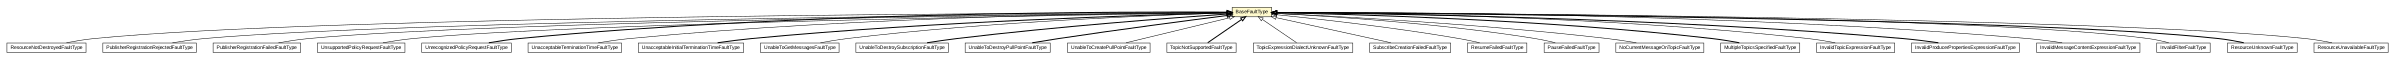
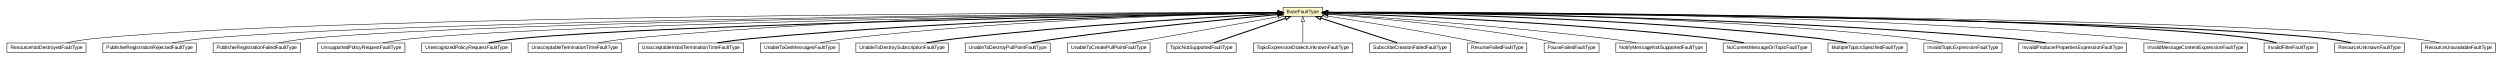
  digraph {
    nodesep=0.25
    ranksep=0.5
    node [fontcolor=black fontname=arial fontsize=10.0 shape=plaintext]
    edge [arrowtail=empty dir=back fontname=arial fontsize=10 headport=p labelfontname=arial labelfontsize=10 style=solid tailport=p]
    n1 [label=<<table title="org.oasis_open.docs.wsn.br_2.ResourceNotDestroyedFaultType" border="0" cellborder="1" cellspacing="0" cellpadding="2" port="p" href="../../wsn/br_2/ResourceNotDestroyedFaultType.html"> 		<tr><td><table border="0" cellspacing="0" cellpadding="1"> <tr><td align="center" balign="center"> ResourceNotDestroyedFaultType </td></tr> 		</table></td></tr> 		</table>>]
    n2 [label=<<table title="org.oasis_open.docs.wsn.br_2.PublisherRegistrationRejectedFaultType" border="0" cellborder="1" cellspacing="0" cellpadding="2" port="p" href="../../wsn/br_2/PublisherRegistrationRejectedFaultType.html"> 		<tr><td><table border="0" cellspacing="0" cellpadding="1"> <tr><td align="center" balign="center"> PublisherRegistrationRejectedFaultType </td></tr> 		</table></td></tr> 		</table>>]
    n3 [label=<<table title="org.oasis_open.docs.wsn.br_2.PublisherRegistrationFailedFaultType" border="0" cellborder="1" cellspacing="0" cellpadding="2" port="p" href="../../wsn/br_2/PublisherRegistrationFailedFaultType.html"> 		<tr><td><table border="0" cellspacing="0" cellpadding="1"> <tr><td align="center" balign="center"> PublisherRegistrationFailedFaultType </td></tr> 		</table></td></tr> 		</table>>]
    n4 [label=<<table title="org.oasis_open.docs.wsn.b_2.UnsupportedPolicyRequestFaultType" border="0" cellborder="1" cellspacing="0" cellpadding="2" port="p" href="../../wsn/b_2/UnsupportedPolicyRequestFaultType.html"> 		<tr><td><table border="0" cellspacing="0" cellpadding="1"> <tr><td align="center" balign="center"> UnsupportedPolicyRequestFaultType </td></tr> 		</table></td></tr> 		</table>>]
    n5 [label=<<table title="org.oasis_open.docs.wsn.b_2.UnrecognizedPolicyRequestFaultType" border="0" cellborder="1" cellspacing="0" cellpadding="2" port="p" href="../../wsn/b_2/UnrecognizedPolicyRequestFaultType.html"> 		<tr><td><table border="0" cellspacing="0" cellpadding="1"> <tr><td align="center" balign="center"> UnrecognizedPolicyRequestFaultType </td></tr> 		</table></td></tr> 		</table>>]
    n6 [label=<<table title="org.oasis_open.docs.wsn.b_2.UnacceptableTerminationTimeFaultType" border="0" cellborder="1" cellspacing="0" cellpadding="2" port="p" href="../../wsn/b_2/UnacceptableTerminationTimeFaultType.html"> 		<tr><td><table border="0" cellspacing="0" cellpadding="1"> <tr><td align="center" balign="center"> UnacceptableTerminationTimeFaultType </td></tr> 		</table></td></tr> 		</table>>]
    n7 [label=<<table title="org.oasis_open.docs.wsn.b_2.UnacceptableInitialTerminationTimeFaultType" border="0" cellborder="1" cellspacing="0" cellpadding="2" port="p" href="../../wsn/b_2/UnacceptableInitialTerminationTimeFaultType.html"> 		<tr><td><table border="0" cellspacing="0" cellpadding="1"> <tr><td align="center" balign="center"> UnacceptableInitialTerminationTimeFaultType </td></tr> 		</table></td></tr> 		</table>>]
    n8 [label=<<table title="org.oasis_open.docs.wsn.b_2.UnableToGetMessagesFaultType" border="0" cellborder="1" cellspacing="0" cellpadding="2" port="p" href="../../wsn/b_2/UnableToGetMessagesFaultType.html"> 		<tr><td><table border="0" cellspacing="0" cellpadding="1"> <tr><td align="center" balign="center"> UnableToGetMessagesFaultType </td></tr> 		</table></td></tr> 		</table>>]
    n9 [label=<<table title="org.oasis_open.docs.wsn.b_2.UnableToDestroySubscriptionFaultType" border="0" cellborder="1" cellspacing="0" cellpadding="2" port="p" href="../../wsn/b_2/UnableToDestroySubscriptionFaultType.html"> 		<tr><td><table border="0" cellspacing="0" cellpadding="1"> <tr><td align="center" balign="center"> UnableToDestroySubscriptionFaultType </td></tr> 		</table></td></tr> 		</table>>]
    n10 [label=<<table title="org.oasis_open.docs.wsn.b_2.UnableToDestroyPullPointFaultType" border="0" cellborder="1" cellspacing="0" cellpadding="2" port="p" href="../../wsn/b_2/UnableToDestroyPullPointFaultType.html"> 		<tr><td><table border="0" cellspacing="0" cellpadding="1"> <tr><td align="center" balign="center"> UnableToDestroyPullPointFaultType </td></tr> 		</table></td></tr> 		</table>>]
    n11 [label=<<table title="org.oasis_open.docs.wsn.b_2.UnableToCreatePullPointFaultType" border="0" cellborder="1" cellspacing="0" cellpadding="2" port="p" href="../../wsn/b_2/UnableToCreatePullPointFaultType.html"> 		<tr><td><table border="0" cellspacing="0" cellpadding="1"> <tr><td align="center" balign="center"> UnableToCreatePullPointFaultType </td></tr> 		</table></td></tr> 		</table>>]
    n12 [label=<<table title="org.oasis_open.docs.wsn.b_2.TopicNotSupportedFaultType" border="0" cellborder="1" cellspacing="0" cellpadding="2" port="p" href="../../wsn/b_2/TopicNotSupportedFaultType.html"> 		<tr><td><table border="0" cellspacing="0" cellpadding="1"> <tr><td align="center" balign="center"> TopicNotSupportedFaultType </td></tr> 		</table></td></tr> 		</table>>]
    n13 [label=<<table title="org.oasis_open.docs.wsn.b_2.TopicExpressionDialectUnknownFaultType" border="0" cellborder="1" cellspacing="0" cellpadding="2" port="p" href="../../wsn/b_2/TopicExpressionDialectUnknownFaultType.html"> 		<tr><td><table border="0" cellspacing="0" cellpadding="1"> <tr><td align="center" balign="center"> TopicExpressionDialectUnknownFaultType </td></tr> 		</table></td></tr> 		</table>>]
    n14 [label=<<table title="org.oasis_open.docs.wsn.b_2.SubscribeCreationFailedFaultType" border="0" cellborder="1" cellspacing="0" cellpadding="2" port="p" href="../../wsn/b_2/SubscribeCreationFailedFaultType.html"> 		<tr><td><table border="0" cellspacing="0" cellpadding="1"> <tr><td align="center" balign="center"> SubscribeCreationFailedFaultType </td></tr> 		</table></td></tr> 		</table>>]
    n15 [label=<<table title="org.oasis_open.docs.wsn.b_2.ResumeFailedFaultType" border="0" cellborder="1" cellspacing="0" cellpadding="2" port="p" href="../../wsn/b_2/ResumeFailedFaultType.html"> 		<tr><td><table border="0" cellspacing="0" cellpadding="1"> <tr><td align="center" balign="center"> ResumeFailedFaultType </td></tr> 		</table></td></tr> 		</table>>]
    n16 [label=<<table title="org.oasis_open.docs.wsn.b_2.PauseFailedFaultType" border="0" cellborder="1" cellspacing="0" cellpadding="2" port="p" href="../../wsn/b_2/PauseFailedFaultType.html"> 		<tr><td><table border="0" cellspacing="0" cellpadding="1"> <tr><td align="center" balign="center"> PauseFailedFaultType </td></tr> 		</table></td></tr> 		</table>>]
+   n17 [label=<<table title="org.oasis_open.docs.wsn.b_2.NotifyMessageNotSupportedFaultType" border="0" cellborder="1" cellspacing="0" cellpadding="2" port="p" href="../../wsn/b_2/NotifyMessageNotSupportedFaultType.html"> 		<tr><td><table border="0" cellspacing="0" cellpadding="1"> <tr><td align="center" balign="center"> NotifyMessageNotSupportedFaultType </td></tr> 		</table></td></tr> 		</table>>]
    n18 [label=<<table title="org.oasis_open.docs.wsn.b_2.NoCurrentMessageOnTopicFaultType" border="0" cellborder="1" cellspacing="0" cellpadding="2" port="p" href="../../wsn/b_2/NoCurrentMessageOnTopicFaultType.html"> 		<tr><td><table border="0" cellspacing="0" cellpadding="1"> <tr><td align="center" balign="center"> NoCurrentMessageOnTopicFaultType </td></tr> 		</table></td></tr> 		</table>>]
    n19 [label=<<table title="org.oasis_open.docs.wsn.b_2.MultipleTopicsSpecifiedFaultType" border="0" cellborder="1" cellspacing="0" cellpadding="2" port="p" href="../../wsn/b_2/MultipleTopicsSpecifiedFaultType.html"> 		<tr><td><table border="0" cellspacing="0" cellpadding="1"> <tr><td align="center" balign="center"> MultipleTopicsSpecifiedFaultType </td></tr> 		</table></td></tr> 		</table>>]
    n20 [label=<<table title="org.oasis_open.docs.wsn.b_2.InvalidTopicExpressionFaultType" border="0" cellborder="1" cellspacing="0" cellpadding="2" port="p" href="../../wsn/b_2/InvalidTopicExpressionFaultType.html"> 		<tr><td><table border="0" cellspacing="0" cellpadding="1"> <tr><td align="center" balign="center"> InvalidTopicExpressionFaultType </td></tr> 		</table></td></tr> 		</table>>]
    n21 [label=<<table title="org.oasis_open.docs.wsn.b_2.InvalidProducerPropertiesExpressionFaultType" border="0" cellborder="1" cellspacing="0" cellpadding="2" port="p" href="../../wsn/b_2/InvalidProducerPropertiesExpressionFaultType.html"> 		<tr><td><table border="0" cellspacing="0" cellpadding="1"> <tr><td align="center" balign="center"> InvalidProducerPropertiesExpressionFaultType </td></tr> 		</table></td></tr> 		</table>>]
    n22 [label=<<table title="org.oasis_open.docs.wsn.b_2.InvalidMessageContentExpressionFaultType" border="0" cellborder="1" cellspacing="0" cellpadding="2" port="p" href="../../wsn/b_2/InvalidMessageContentExpressionFaultType.html"> 		<tr><td><table border="0" cellspacing="0" cellpadding="1"> <tr><td align="center" balign="center"> InvalidMessageContentExpressionFaultType </td></tr> 		</table></td></tr> 		</table>>]
    n23 [label=<<table title="org.oasis_open.docs.wsn.b_2.InvalidFilterFaultType" border="0" cellborder="1" cellspacing="0" cellpadding="2" port="p" href="../../wsn/b_2/InvalidFilterFaultType.html"> 		<tr><td><table border="0" cellspacing="0" cellpadding="1"> <tr><td align="center" balign="center"> InvalidFilterFaultType </td></tr> 		</table></td></tr> 		</table>>]
    n24 [label=<<table title="org.oasis_open.docs.wsrf.bf_2.BaseFaultType" border="0" cellborder="1" cellspacing="0" cellpadding="2" port="p" bgcolor="lemonChiffon" href="./BaseFaultType.html"> 		<tr><td><table border="0" cellspacing="0" cellpadding="1"> <tr><td align="center" balign="center"> BaseFaultType </td></tr> 		</table></td></tr> 		</table>>]
    n25 [label=<<table title="org.oasis_open.docs.wsrf.r_2.ResourceUnknownFaultType" border="0" cellborder="1" cellspacing="0" cellpadding="2" port="p" href="../r_2/ResourceUnknownFaultType.html"> 		<tr><td><table border="0" cellspacing="0" cellpadding="1"> <tr><td align="center" balign="center"> ResourceUnknownFaultType </td></tr> 		</table></td></tr> 		</table>>]
    n26 [label=<<table title="org.oasis_open.docs.wsrf.r_2.ResourceUnavailableFaultType" border="0" cellborder="1" cellspacing="0" cellpadding="2" port="p" href="../r_2/ResourceUnavailableFaultType.html"> 		<tr><td><table border="0" cellspacing="0" cellpadding="1"> <tr><td align="center" balign="center"> ResourceUnavailableFaultType </td></tr> 		</table></td></tr> 		</table>>]
    n24 -> n1
    n24 -> n2
    n24 -> n3
    n24 -> n4
    n24 -> n5 [style=bold]
    n24 -> n6
    n24 -> n7 [style=bold]
    n24 -> n8
    n24 -> n9 [style=bold]
    n24 -> n10 [style=bold]
    n24 -> n11
    n24 -> n12 [style=bold]
    n24 -> n13
-   n24 -> n14
+   n24 -> n14 [style=bold]
    n24 -> n15
    n24 -> n16
-   n24 -> n18
+   n24 -> n17
+   n24 -> n18 [style=bold]
    n24 -> n19 [style=bold]
    n24 -> n20
    n24 -> n21 [style=bold]
    n24 -> n22
-   n24 -> n23
+   n24 -> n23 [style=bold]
    n24 -> n25 [style=bold]
    n24 -> n26
  }
